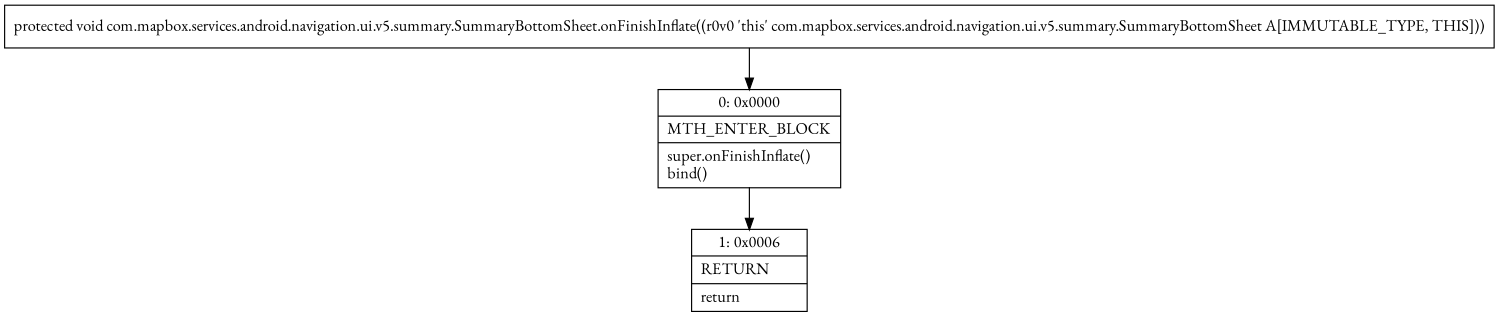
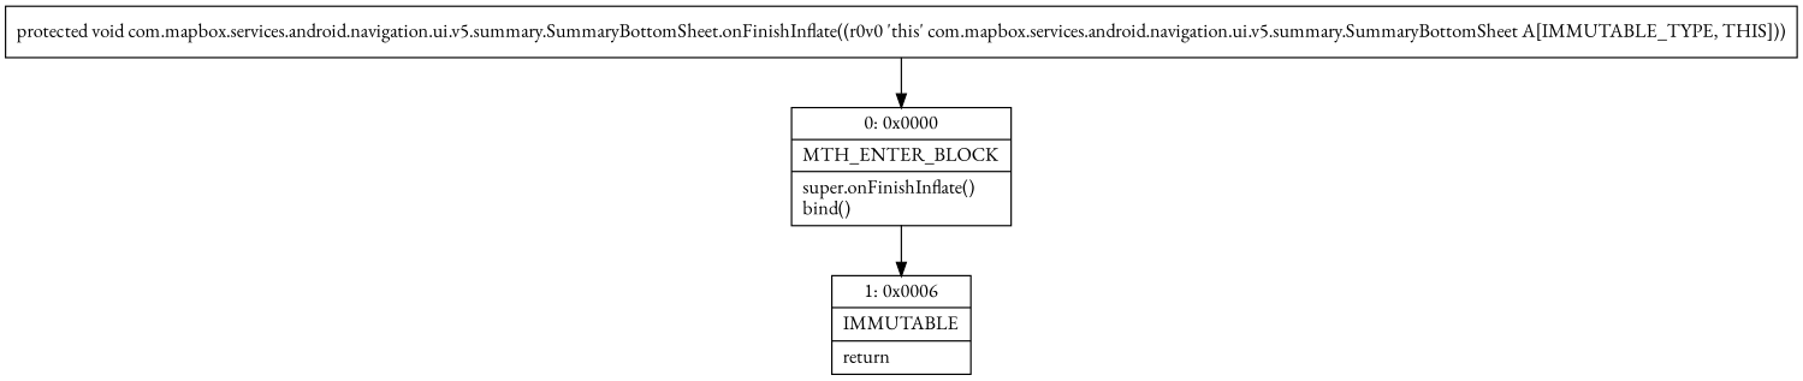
  digraph {
    fontname="EB Garamond"
    node [shape=record fontname="EB Garamond"]
    edge [fontname="EB Garamond"]
    n1 [label="{0\:\ 0x0000|MTH_ENTER_BLOCK\l|super.onFinishInflate()\lbind()\l}"]
-   n2 [label="{1\:\ 0x0006|RETURN\l|return\l}"]
+   n2 [label="{1\:\ 0x0006|IMMUTABLE\l|return\l}"]
    n3 [label="{protected void com.mapbox.services.android.navigation.ui.v5.summary.SummaryBottomSheet.onFinishInflate((r0v0 'this' com.mapbox.services.android.navigation.ui.v5.summary.SummaryBottomSheet A[IMMUTABLE_TYPE, THIS])) }"]
    n1 -> n2
    n3 -> n1
  }
